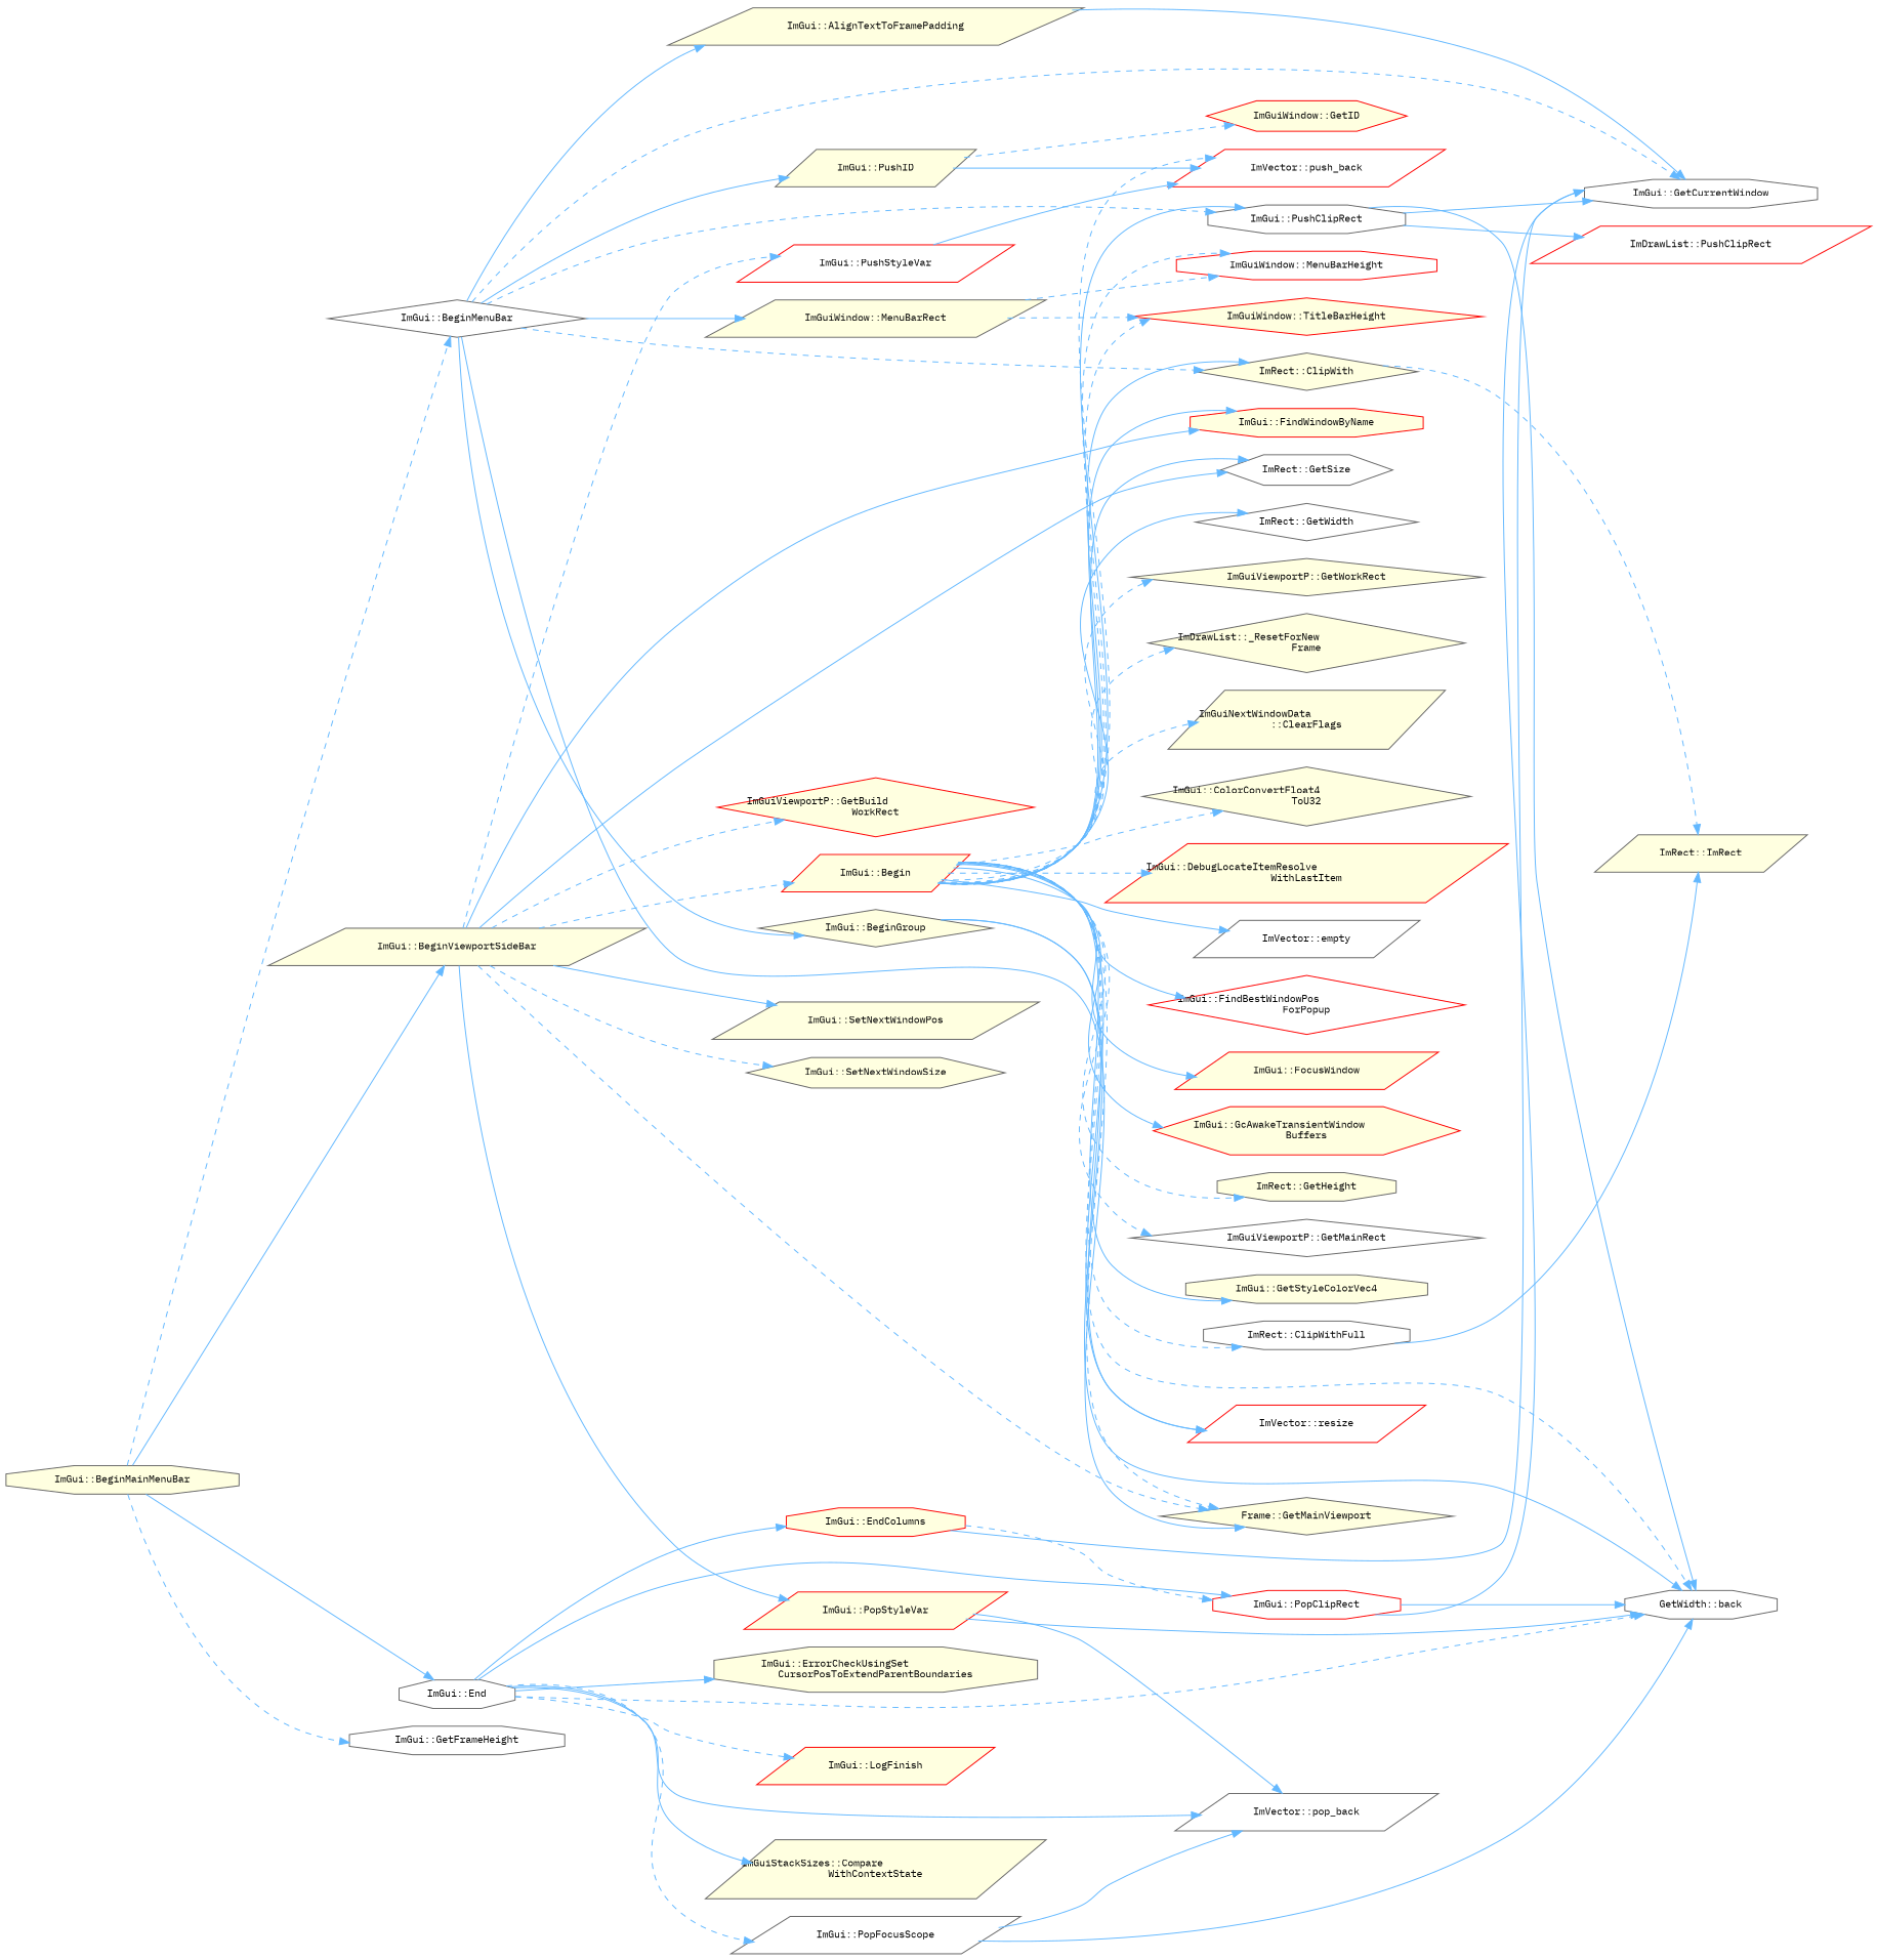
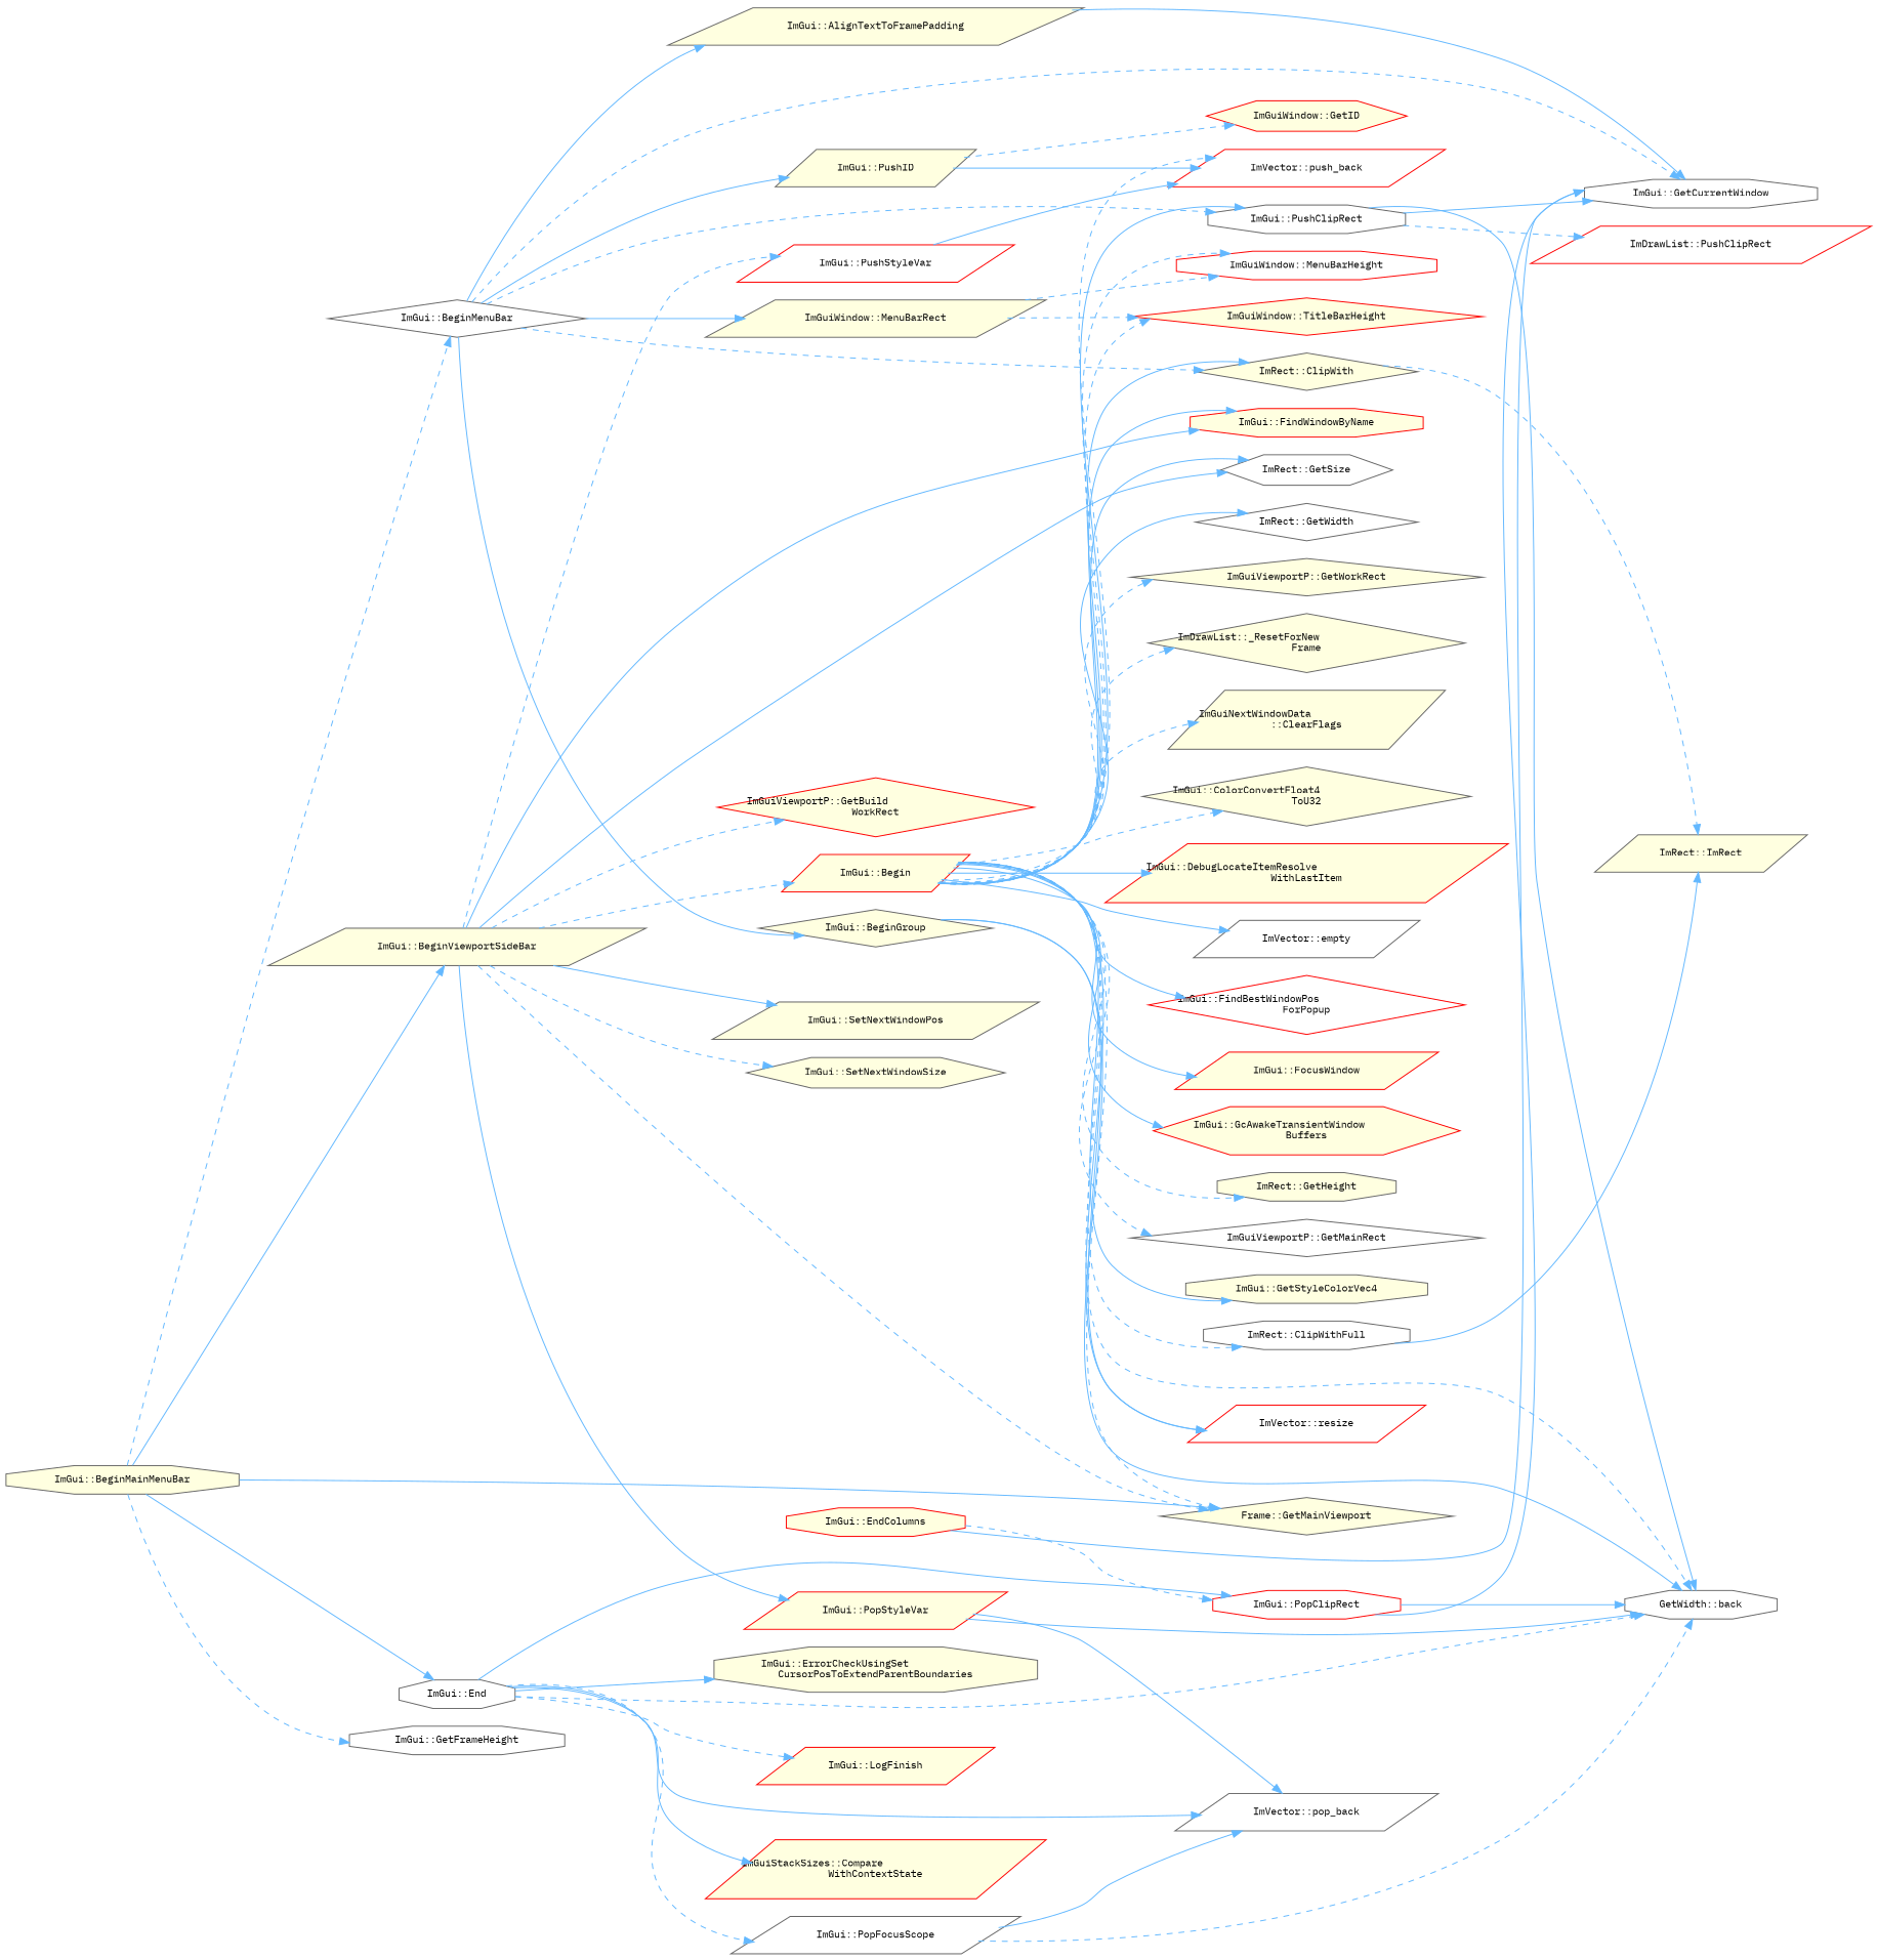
  digraph {
    fontname="IBM Plex Mono"
    rankdir=LR
    node [color=grey40 fillcolor=lightyellow fontname="IBM Plex Mono" fontsize=10 shape=parallelogram style=filled]
    edge [color=steelblue1 fontname="IBM Plex Mono" fontsize=10 labelfontname=Helvetica labelfontsize=10 style=solid]
    n1 [color=gray40 fontcolor=black height=0.2 label="ImGui::BeginMainMenuBar" shape=octagon width=0.4]
    n2 [fillcolor=white height=0.2 label="ImGui::BeginMenuBar" shape=diamond width=0.4]
    n3 [height=0.2 label="ImGui::BeginViewportSideBar" width=0.4]
    n4 [height=0.2 label="Frame::GetMainViewport" shape=diamond width=0.4]
    n5 [fillcolor=white height=0.2 label="ImGui::End" shape=octagon width=0.4]
    n6 [fillcolor=white height=0.2 label="ImGui::GetFrameHeight" shape=octagon width=0.4]
    n7 [height=0.2 label="ImGui::AlignTextToFramePadding" width=0.4]
    n8 [fillcolor=white height=0.2 label="ImGui::GetCurrentWindow" shape=octagon width=0.4]
    n9 [height=0.2 label="ImGui::BeginGroup" shape=diamond width=0.4]
    n10 [height=0.2 label="ImRect::ClipWith" shape=diamond width=0.4]
    n11 [height=0.2 label="ImGuiWindow::MenuBarRect" width=0.4]
    n12 [fillcolor=white height=0.2 label="ImGui::PushClipRect" shape=octagon width=0.4]
    n13 [height=0.2 label="ImGui::PushID" width=0.4]
    n14 [color=red height=0.2 label="ImGui::Begin" width=0.4]
    n15 [color=red height=0.2 label="ImGui::FindWindowByName" shape=octagon width=0.4]
    n16 [fillcolor=white height=0.2 label="ImRect::GetSize" shape=hexagon width=0.4]
    n17 [color=red height=0.2 label="ImGuiViewportP::GetBuild\lWorkRect" shape=diamond width=0.4]
    n18 [color=red height=0.2 label="ImGui::PopStyleVar" width=0.4]
    n19 [color=red fillcolor=white height=0.2 label="ImGui::PushStyleVar" width=0.4]
    n20 [height=0.2 label="ImGui::SetNextWindowPos" width=0.4]
    n21 [height=0.2 label="ImGui::SetNextWindowSize" shape=hexagon width=0.4]
    n22 [fillcolor=white height=0.2 label="GetWidth::back" shape=octagon width=0.4]
    n23 [fillcolor=white height=0.2 label="ImVector::pop_back" width=0.4]
-   n24 [height=0.2 label="ImGuiStackSizes::Compare\lWithContextState" width=0.4]
+   n24 [color=red height=0.2 label="ImGuiStackSizes::Compare\lWithContextState" width=0.4]
    n25 [color=red height=0.2 label="ImGui::EndColumns" shape=octagon width=0.4]
    n26 [color=red fillcolor=white height=0.2 label="ImGui::PopClipRect" shape=octagon width=0.4]
    n27 [height=0.2 label="ImGui::ErrorCheckUsingSet\lCursorPosToExtendParentBoundaries" shape=octagon width=0.4]
    n28 [color=red height=0.2 label="ImGui::LogFinish" width=0.4]
    n29 [fillcolor=white height=0.2 label="ImGui::PopFocusScope" width=0.4]
    n30 [color=red fillcolor=white height=0.2 label="ImVector::resize" width=0.4]
    n31 [height=0.2 label="ImRect::ImRect" width=0.4]
    n32 [color=red fillcolor=white height=0.2 label="ImGuiWindow::MenuBarHeight" shape=octagon width=0.4]
    n33 [color=red height=0.2 label="ImGuiWindow::TitleBarHeight" shape=diamond width=0.4]
    n34 [color=red fillcolor=white height=0.2 label="ImDrawList::PushClipRect" width=0.4]
    n35 [color=red height=0.2 label="ImGuiWindow::GetID" shape=hexagon width=0.4]
    n36 [color=red fillcolor=white height=0.2 label="ImVector::push_back" width=0.4]
    n37 [height=0.2 label="ImDrawList::_ResetForNew\lFrame" shape=diamond width=0.4]
    n38 [height=0.2 label="ImGuiNextWindowData\l::ClearFlags" width=0.4]
    n39 [fillcolor=white height=0.2 label="ImRect::ClipWithFull" shape=octagon width=0.4]
    n40 [height=0.2 label="ImGui::ColorConvertFloat4\lToU32" shape=diamond width=0.4]
    n41 [color=red height=0.2 label="ImGui::DebugLocateItemResolve\lWithLastItem" width=0.4]
    n42 [fillcolor=white height=0.2 label="ImVector::empty" width=0.4]
    n43 [color=red fillcolor=white height=0.2 label="ImGui::FindBestWindowPos\lForPopup" shape=diamond width=0.4]
    n44 [color=red height=0.2 label="ImGui::FocusWindow" width=0.4]
    n45 [color=red height=0.2 label="ImGui::GcAwakeTransientWindow\lBuffers" shape=hexagon width=0.4]
    n46 [height=0.2 label="ImRect::GetHeight" shape=octagon width=0.4]
    n47 [fillcolor=white height=0.2 label="ImGuiViewportP::GetMainRect" shape=diamond width=0.4]
    n48 [height=0.2 label="ImGui::GetStyleColorVec4" shape=octagon width=0.4]
    n49 [fillcolor=white height=0.2 label="ImRect::GetWidth" shape=diamond width=0.4]
    n50 [height=0.2 label="ImGuiViewportP::GetWorkRect" shape=diamond width=0.4]
    n1 -> n2 [style=dashed]
    n1 -> n3
-   n2 -> n4
+   n1 -> n4
    n1 -> n5
    n1 -> n6 [style=dashed]
    n2 -> n7
    n2 -> n8 [style=dashed]
    n2 -> n9
    n2 -> n10 [style=dashed]
    n2 -> n11
    n2 -> n12 [style=dashed]
    n2 -> n13
    n3 -> n4 [style=dashed]
    n3 -> n14 [style=dashed]
    n3 -> n15
    n3 -> n16
    n3 -> n17 [style=dashed]
    n3 -> n18
    n3 -> n19 [style=dashed]
    n3 -> n20
    n3 -> n21 [style=dashed]
    n5 -> n22 [style=dashed]
    n5 -> n23
    n5 -> n24
-   n5 -> n25
    n5 -> n26
    n5 -> n27
    n5 -> n28 [style=dashed]
    n5 -> n29 [style=dashed]
    n7 -> n8
    n9 -> n22
    n9 -> n30
    n10 -> n31 [style=dashed]
    n11 -> n32 [style=dashed]
    n11 -> n33 [style=dashed]
    n12 -> n8
    n12 -> n22
-   n12 -> n34
+   n12 -> n34 [style=dashed]
    n13 -> n35 [style=dashed]
    n13 -> n36
    n14 -> n4 [style=dashed]
    n14 -> n10
    n14 -> n12
    n14 -> n15
    n14 -> n16
    n14 -> n22 [style=dashed]
    n14 -> n30
    n14 -> n32 [style=dashed]
    n14 -> n33 [style=dashed]
    n14 -> n36 [style=dashed]
    n14 -> n37 [style=dashed]
    n14 -> n38 [style=dashed]
    n14 -> n39 [style=dashed]
    n14 -> n40 [style=dashed]
-   n14 -> n41 [style=dashed]
+   n14 -> n41
    n14 -> n42
    n14 -> n43
    n14 -> n44
    n14 -> n45
    n14 -> n46 [style=dashed]
    n14 -> n47 [style=dashed]
    n14 -> n48
    n14 -> n49
    n14 -> n50 [style=dashed]
    n18 -> n22
    n18 -> n23
    n19 -> n36
    n25 -> n8
    n25 -> n26 [style=dashed]
    n26 -> n8
    n26 -> n22
-   n29 -> n22
+   n29 -> n22 [style=dashed]
    n29 -> n23
    n39 -> n31
  }
